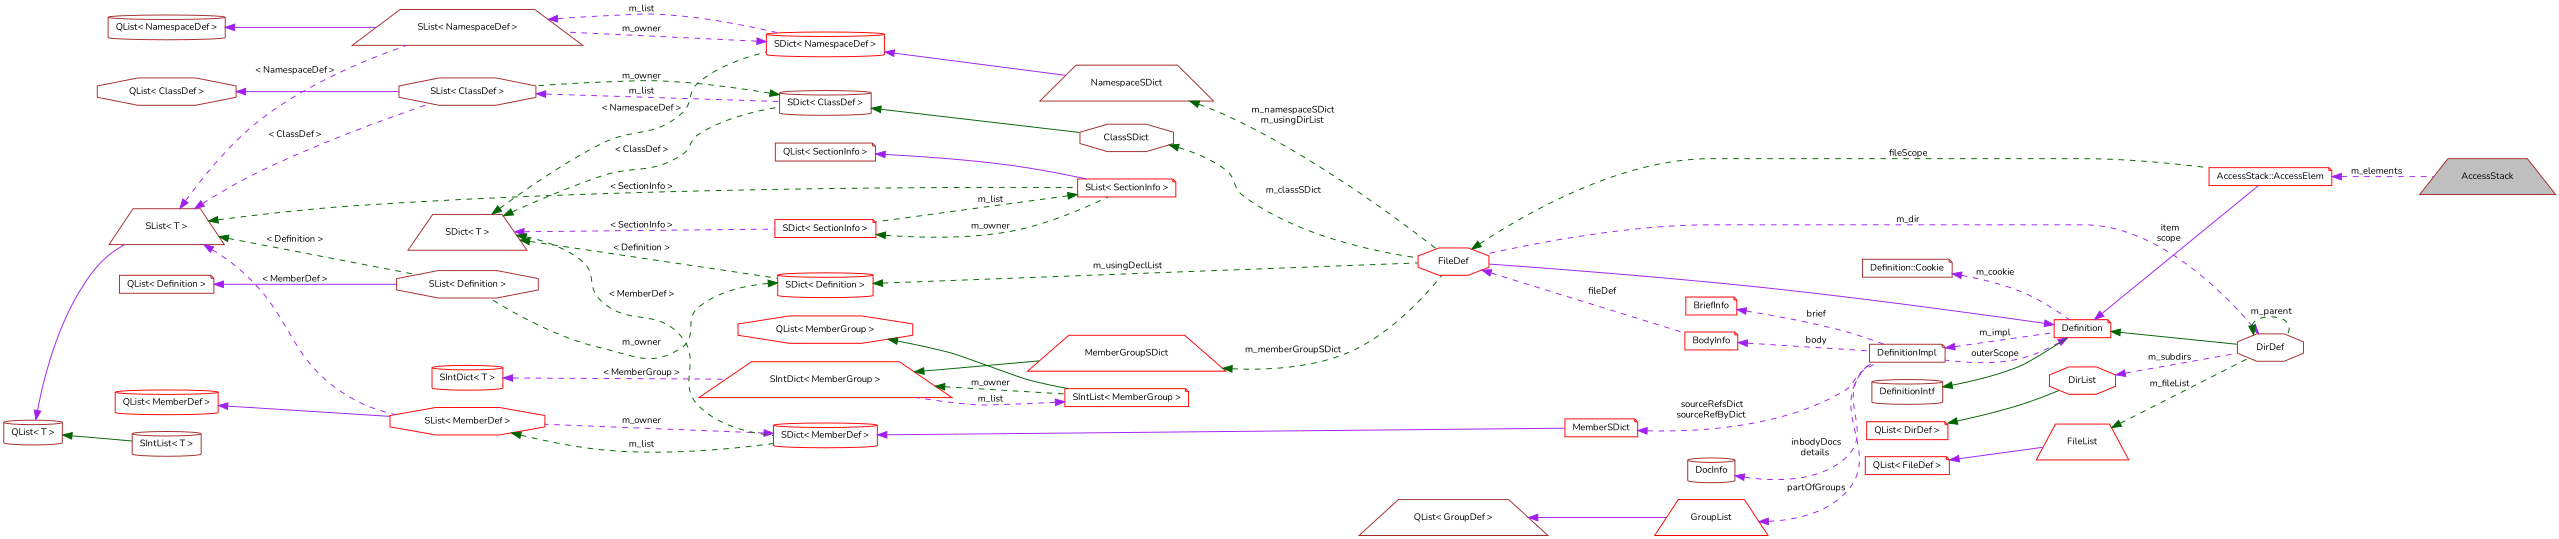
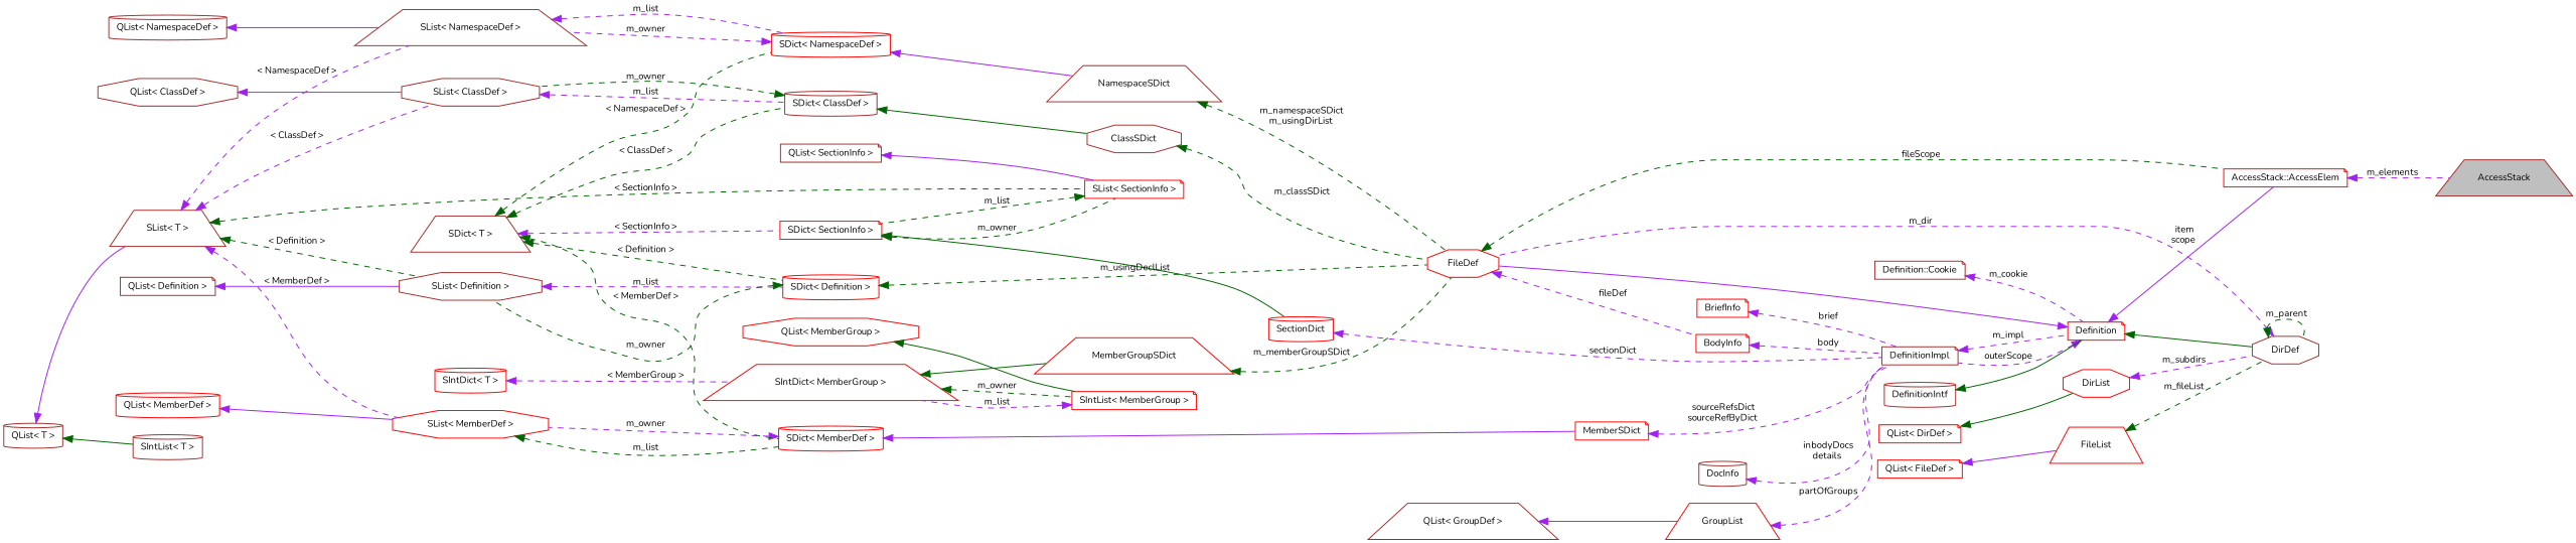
  digraph {
    fontname=Nunito
    rankdir=LR
    node [color=red fillcolor=white fontname=Nunito fontsize=10 shape=note style=filled]
    edge [color=purple dir=back fontname=Nunito fontsize=10 labelfontname=Helvetica labelfontsize=10 style=dashed]
    n1 [color=brown fillcolor=grey75 fontcolor=black height=0.2 label=AccessStack shape=trapezium width=0.4]
    n2 [height=0.2 label="AccessStack::AccessElem" width=0.4]
    n3 [height=0.2 label=FileDef shape=octagon width=0.4]
    n4 [height=0.2 label=BodyInfo width=0.4]
    n5 [color=brown height=0.2 label=DefinitionImpl width=0.4]
    n6 [height=0.2 label=Definition width=0.4]
    n7 [color=brown height=0.2 label=DirDef shape=octagon width=0.4]
    n8 [color=brown height=0.2 label=DefinitionIntf shape=cylinder width=0.4]
    n9 [color=brown height=0.2 label="Definition::Cookie" width=0.4]
+   n10 [height=0.2 label=SectionDict shape=cylinder width=0.4]
    n11 [height=0.2 label="SDict\< SectionInfo \>" width=0.4]
    n12 [height=0.2 label="SList\< SectionInfo \>" width=0.4]
    n13 [color=brown height=0.2 label="QList\< SectionInfo \>" width=0.4]
    n14 [color=brown height=0.2 label="SList\< T \>" shape=trapezium width=0.4]
    n15 [height=0.2 label="SList\< MemberDef \>" shape=octagon width=0.4]
    n16 [color=brown height=0.2 label="SList\< ClassDef \>" shape=octagon width=0.4]
    n17 [color=brown height=0.2 label="SList\< Definition \>" shape=octagon width=0.4]
    n18 [color=brown height=0.2 label="SList\< NamespaceDef \>" shape=trapezium width=0.4]
    n19 [height=0.2 label="SDict\< MemberDef \>" shape=cylinder width=0.4]
    n20 [color=brown height=0.2 label="SDict\< ClassDef \>" shape=cylinder width=0.4]
    n21 [height=0.2 label="SDict\< Definition \>" shape=cylinder width=0.4]
    n22 [height=0.2 label="SDict\< NamespaceDef \>" shape=cylinder width=0.4]
    n23 [color=brown height=0.2 label="QList\< T \>" shape=cylinder width=0.4]
    n24 [color=brown height=0.2 label="SIntList\< T \>" shape=cylinder width=0.4]
    n25 [color=brown height=0.2 label="SDict\< T \>" shape=trapezium width=0.4]
    n26 [height=0.2 label=MemberSDict width=0.4]
    n27 [color=brown height=0.2 label=ClassSDict shape=octagon width=0.4]
    n28 [color=brown height=0.2 label=NamespaceSDict shape=trapezium width=0.4]
    n29 [height=0.2 label="QList\< MemberDef \>" shape=cylinder width=0.4]
    n30 [height=0.2 label=GroupList shape=trapezium width=0.4]
    n31 [color=brown height=0.2 label="QList\< GroupDef \>" shape=trapezium width=0.4]
    n32 [color=brown height=0.2 label=DocInfo shape=cylinder width=0.4]
    n33 [height=0.2 label=BriefInfo width=0.4]
    n34 [color=brown height=0.2 label="QList\< ClassDef \>" shape=octagon width=0.4]
    n35 [color=brown height=0.2 label="QList\< Definition \>" width=0.4]
    n36 [height=0.2 label=MemberGroupSDict shape=trapezium width=0.4]
    n37 [height=0.2 label="SIntDict\< MemberGroup \>" shape=trapezium width=0.4]
    n38 [height=0.2 label="SIntList\< MemberGroup \>" width=0.4]
    n39 [height=0.2 label="QList\< MemberGroup \>" shape=octagon width=0.4]
    n40 [height=0.2 label="SIntDict\< T \>" shape=cylinder width=0.4]
    n41 [height=0.2 label=DirList shape=octagon width=0.4]
    n42 [height=0.2 label="QList\< DirDef \>" width=0.4]
    n43 [height=0.2 label=FileList shape=trapezium width=0.4]
    n44 [height=0.2 label="QList\< FileDef \>" width=0.4]
    n45 [color=brown height=0.2 label="QList\< NamespaceDef \>" shape=cylinder width=0.4]
    n2 -> n1 [label=" m_elements"]
    n3 -> n2 [color=darkgreen label=" fileScope"]
    n3 -> n4 [label=" fileDef"]
    n4 -> n5 [label=" body"]
    n5 -> n6 [label=" m_impl"]
    n6 -> n2 [label=" item\nscope" style=solid]
    n6 -> n3 [style=solid]
    n6 -> n5 [label=" outerScope"]
    n6 -> n7 [color=darkgreen style=solid]
    n7 -> n3 [label=" m_dir"]
    n7 -> n7 [color=darkgreen label=" m_parent"]
    n8 -> n6 [color=darkgreen style=solid]
    n9 -> n6 [label=" m_cookie"]
+   n10 -> n5 [label=" sectionDict"]
+   n11 -> n10 [color=darkgreen style=solid]
    n11 -> n12 [color=darkgreen label=" m_owner"]
    n12 -> n11 [color=darkgreen label=" m_list"]
    n13 -> n12 [style=solid]
    n14 -> n12 [color=darkgreen label=" \< SectionInfo \>"]
    n14 -> n15 [label=" \< MemberDef \>"]
    n14 -> n16 [label=" \< ClassDef \>"]
    n14 -> n17 [color=darkgreen label=" \< Definition \>"]
    n14 -> n18 [label=" \< NamespaceDef \>"]
    n15 -> n19 [color=darkgreen label=" m_list"]
    n16 -> n20 [label=" m_list"]
+   n17 -> n21 [label=" m_list"]
    n18 -> n22 [label=" m_list"]
    n19 -> n15 [label=" m_owner"]
    n19 -> n26 [style=solid]
    n20 -> n16 [color=darkgreen label=" m_owner"]
    n20 -> n27 [color=darkgreen style=solid]
    n21 -> n3 [color=darkgreen label=" m_usingDeclList"]
    n21 -> n17 [color=darkgreen label=" m_owner"]
    n22 -> n18 [label=" m_owner"]
    n22 -> n28 [style=solid]
    n23 -> n14 [style=solid]
    n23 -> n24 [color=darkgreen style=solid]
    n25 -> n11 [label=" \< SectionInfo \>"]
    n25 -> n19 [color=darkgreen label=" \< MemberDef \>"]
    n25 -> n20 [color=darkgreen label=" \< ClassDef \>"]
    n25 -> n21 [color=darkgreen label=" \< Definition \>"]
    n25 -> n22 [color=darkgreen label=" \< NamespaceDef \>"]
    n26 -> n5 [label=" sourceRefsDict\nsourceRefByDict"]
    n27 -> n3 [color=darkgreen label=" m_classSDict"]
    n28 -> n3 [color=darkgreen label=" m_namespaceSDict\nm_usingDirList"]
    n29 -> n15 [style=solid]
    n30 -> n5 [label=" partOfGroups"]
    n31 -> n30 [style=solid]
    n32 -> n5 [label=" inbodyDocs\ndetails"]
    n33 -> n5 [label=" brief"]
    n34 -> n16 [style=solid]
    n35 -> n17 [style=solid]
    n36 -> n3 [color=darkgreen label=" m_memberGroupSDict"]
    n37 -> n36 [color=darkgreen style=solid]
    n37 -> n38 [color=darkgreen label=" m_owner"]
    n38 -> n37 [label=" m_list"]
    n39 -> n38 [color=darkgreen style=solid]
    n40 -> n37 [label=" \< MemberGroup \>"]
    n41 -> n7 [label=" m_subdirs"]
    n42 -> n41 [color=darkgreen style=solid]
    n43 -> n7 [color=darkgreen label=" m_fileList"]
    n44 -> n43 [style=solid]
    n45 -> n18 [style=solid]
  }
